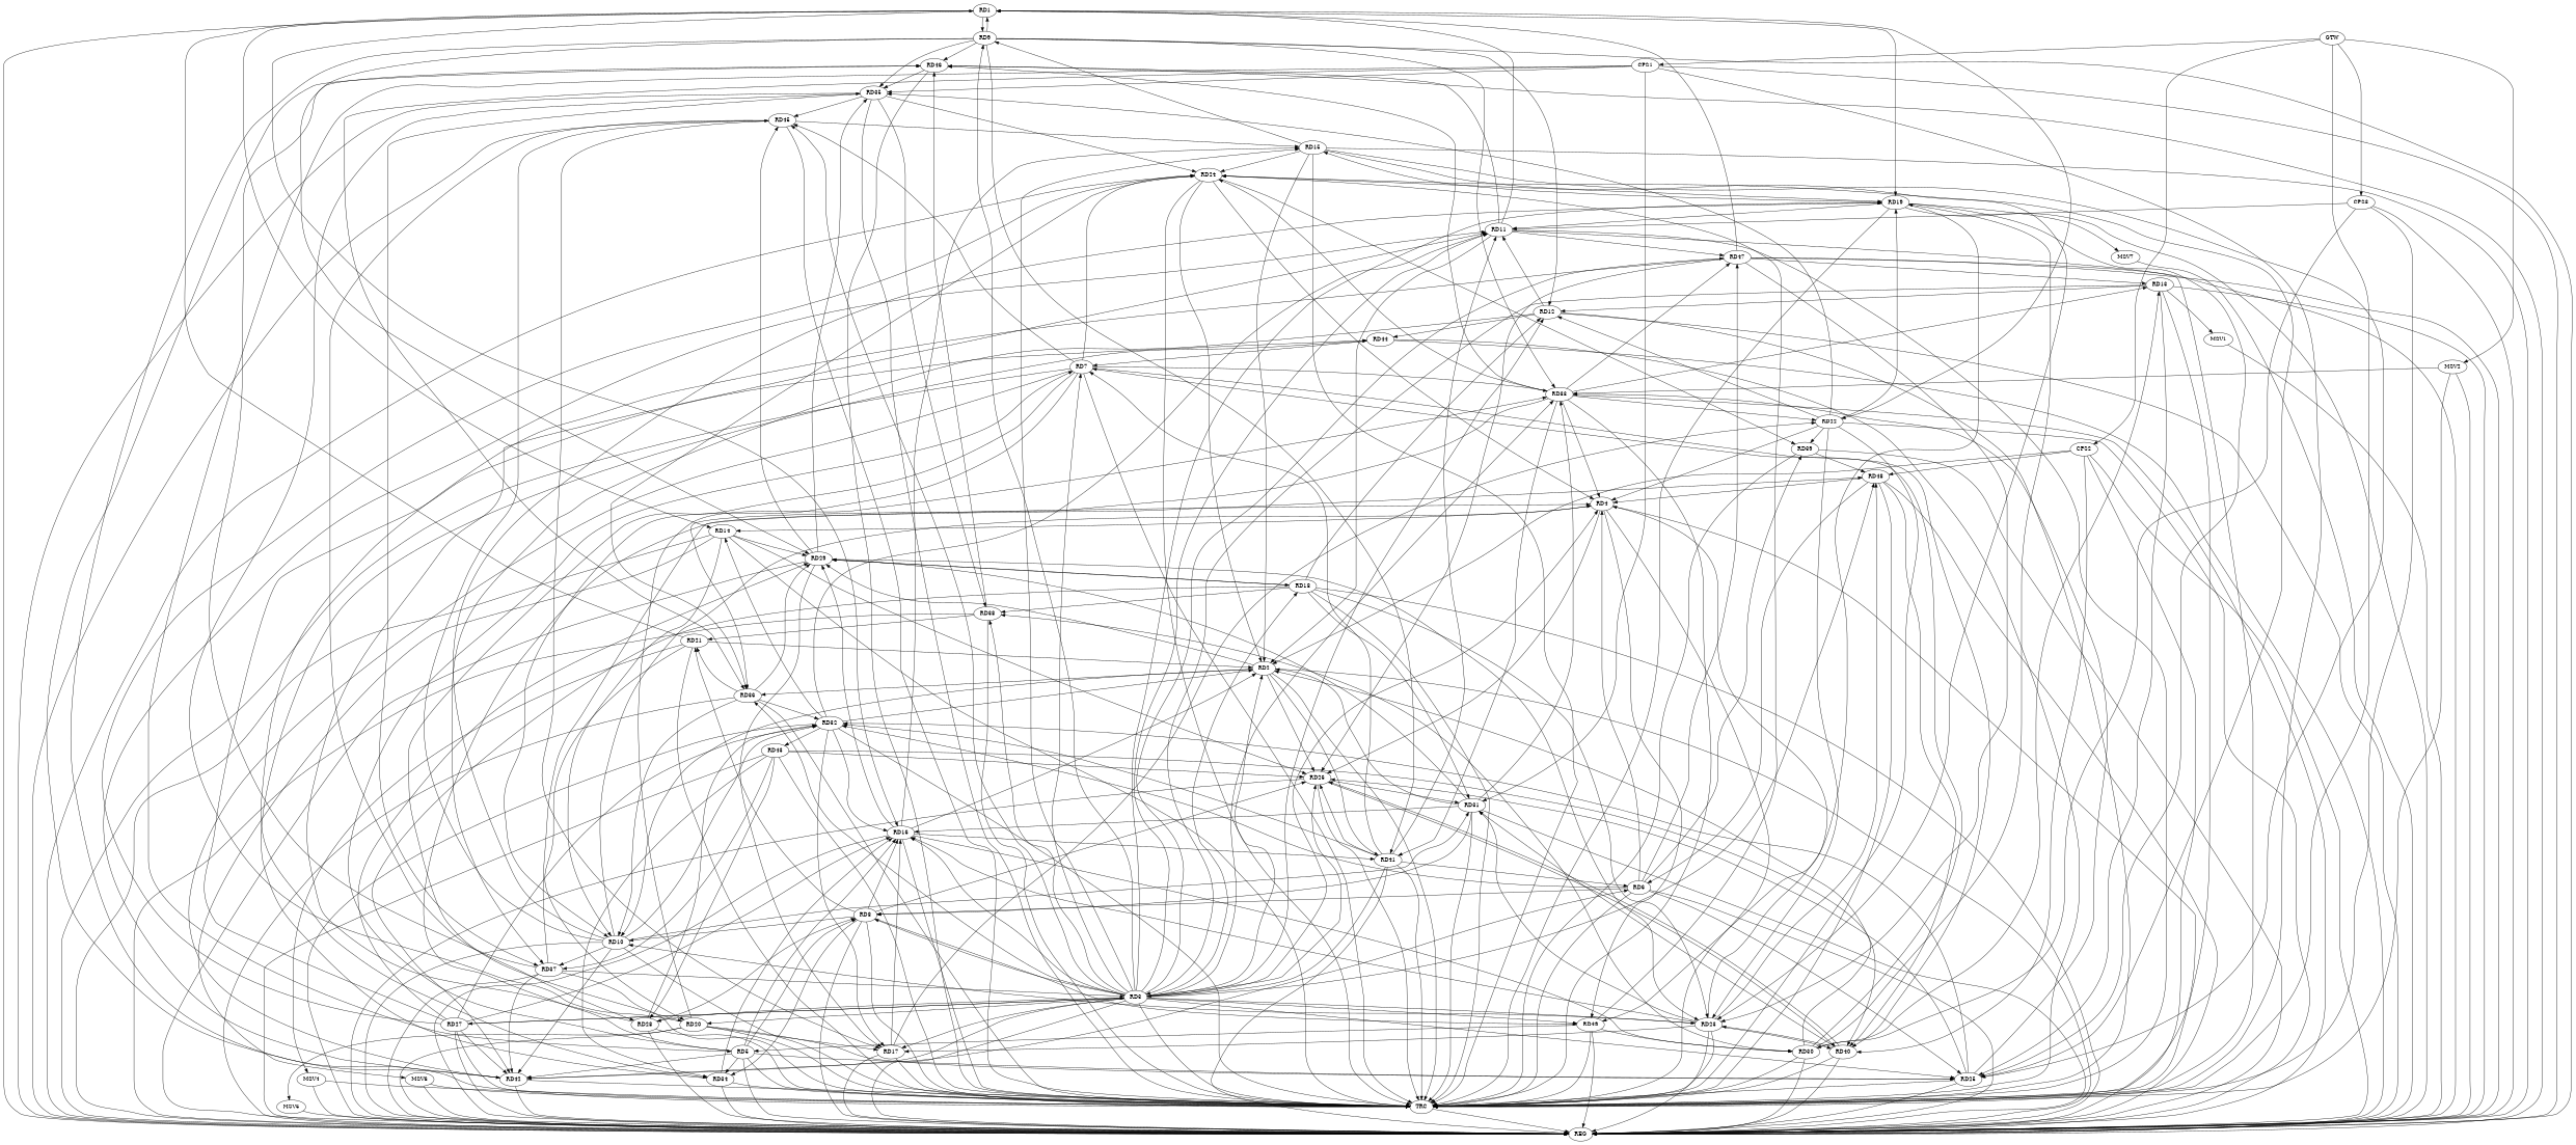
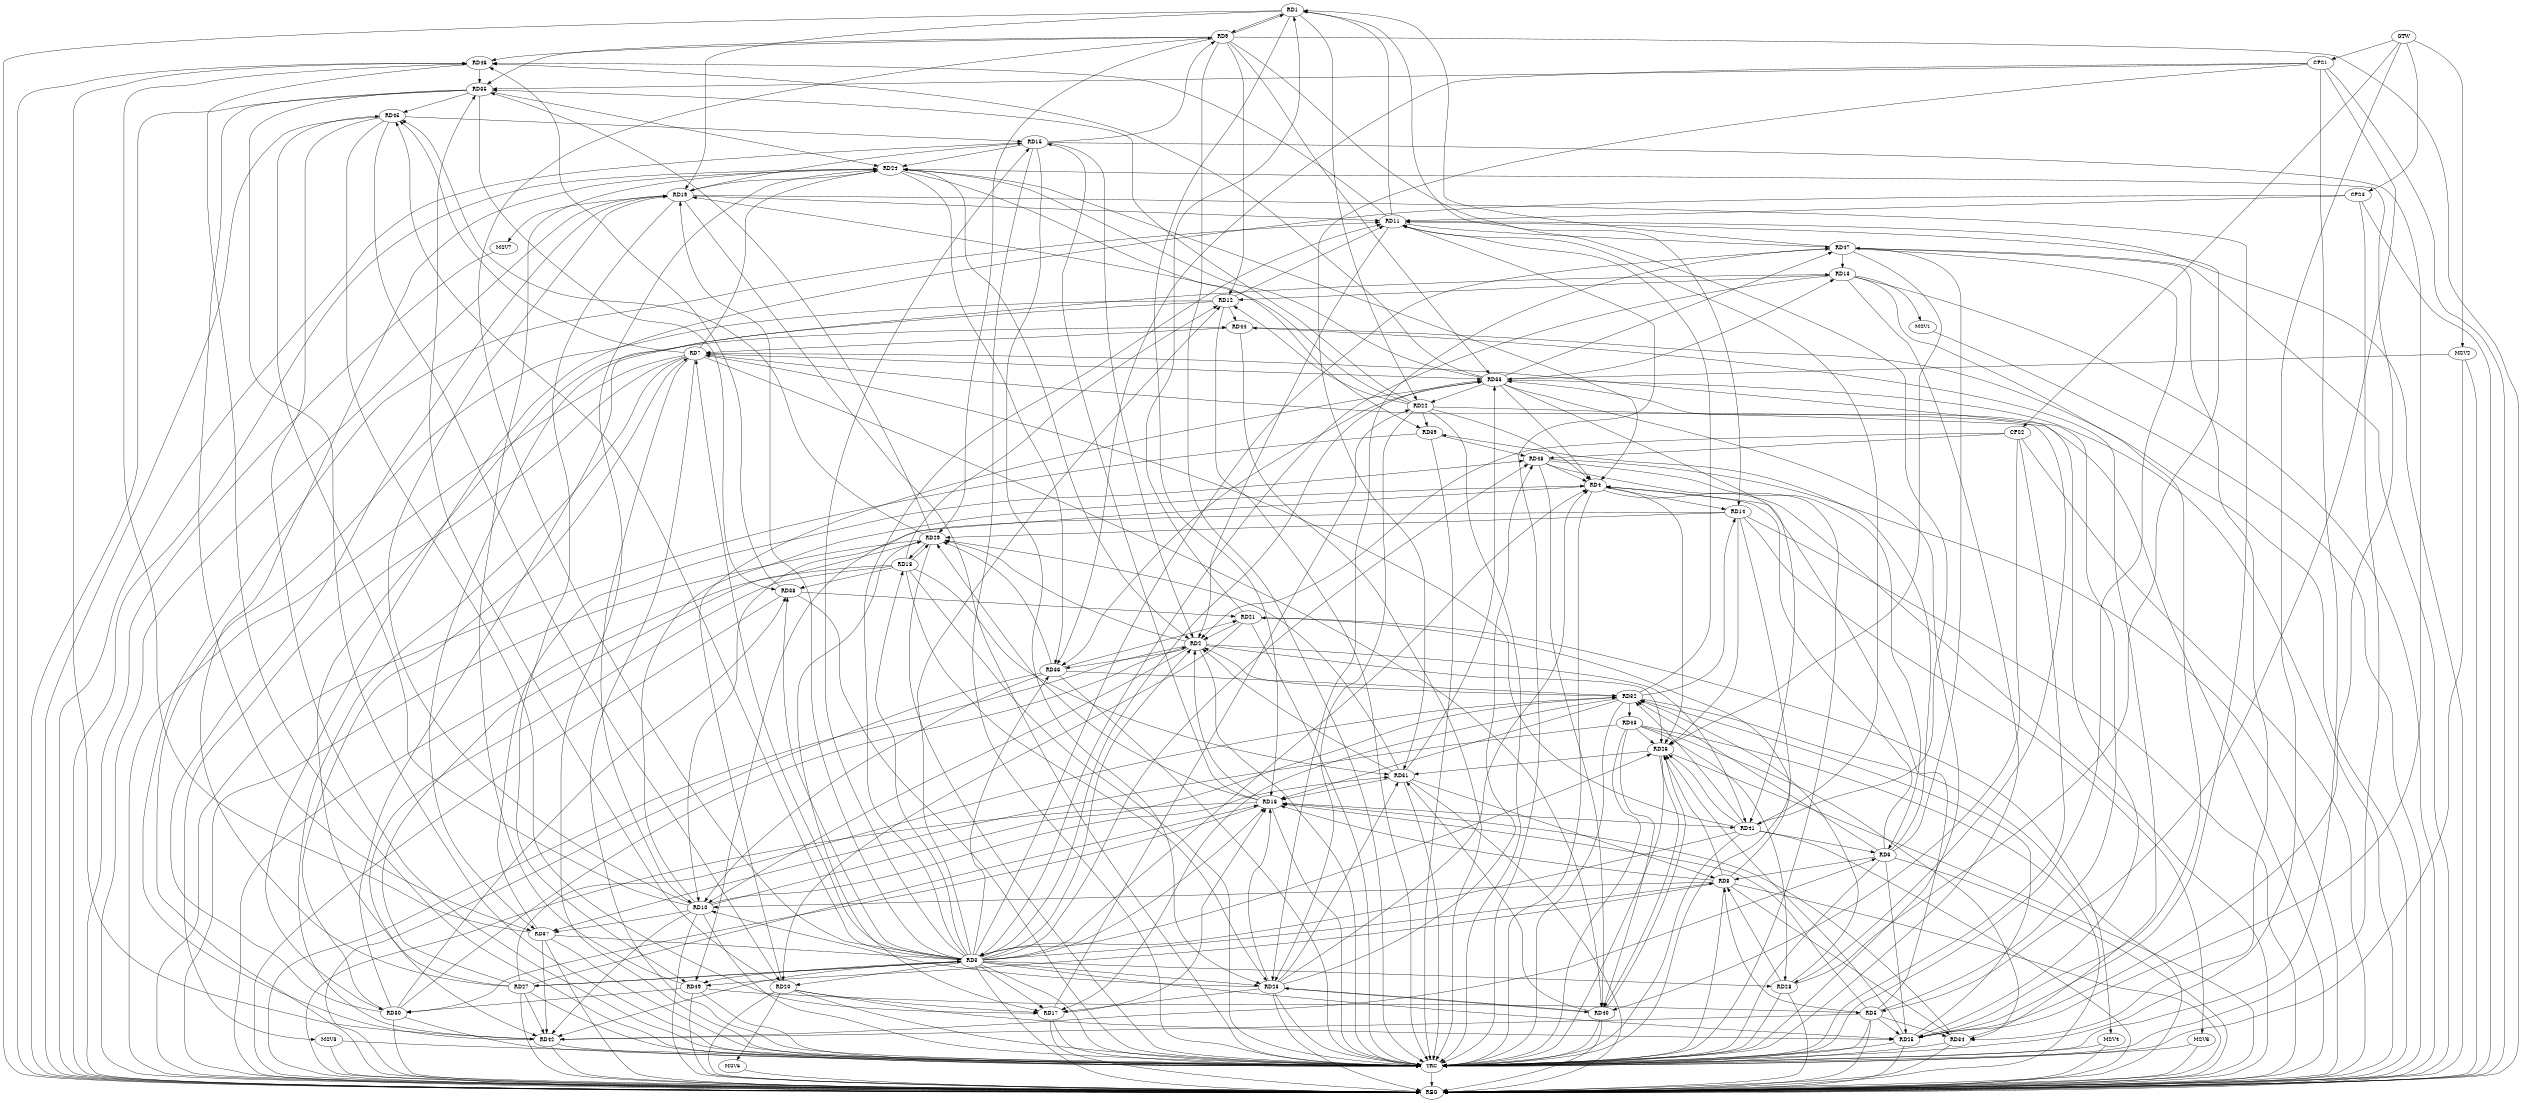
  strict digraph {
    n1 [label=RD1]
    n2 [label=RD9]
    n3 [label=RD14]
    n4 [label=RD16]
    n5 [label=RD19]
    n6 [label=RD22]
    n7 [label=REG]
    n8 [label=TRC]
    n9 [label=RD29]
    n10 [label=RD41]
    n11 [label=RD12]
    n12 [label=RD33]
    n13 [label=RD35]
    n14 [label=RD46]
    n15 [label=RD10]
    n16 [label=RD26]
    n17 [label=MSV6]
    n18 [label=RD2]
    n19 [label=RD15]
    n20 [label=RD30]
    n21 [label=RD11]
    n22 [label=RD25]
    n23 [label=RD49]
    n24 [label=MSV7]
    n25 [label=RD4]
    n26 [label=RD23]
    n27 [label=RD39]
    n28 [label=RD36]
    n29 [label=RD42]
    n30 [label=RD45]
    n31 [label=RD32]
    n32 [label=RD31]
    n33 [label=RD37]
    n34 [label=RD40]
    n35 [label=RD17]
    n36 [label=RD18]
    n37 [label=RD21]
    n38 [label=RD3]
    n39 [label=RD7]
    n40 [label=RD6]
    n41 [label=RD8]
    n42 [label=RD20]
    n43 [label=RD27]
    n44 [label=RD28]
    n45 [label=RD38]
    n46 [label=RD47]
    n47 [label=RD48]
    n48 [label=RD24]
+   n49 [label=MSV3]
    n50 [label=RD34]
    n51 [label=RD44]
    n52 [label=MSV5]
    n53 [label=RD13]
    n54 [label=RD5]
    n55 [label=RD43]
    n56 [label=MSV4]
    n57 [label=MSV1]
    n58 [label=CPS1]
    n59 [label=CPS2]
    n60 [label=CPS3]
    n61 [label=GTW]
    n62 [label=MSV2]
    n1 -> n2
    n1 -> n3
    n1 -> n4
    n1 -> n5
    n1 -> n6
    n1 -> n7
    n2 -> n1
    n2 -> n7
    n2 -> n8
    n2 -> n9
    n2 -> n10
    n2 -> n11
    n2 -> n12
    n2 -> n13
    n2 -> n14
    n3 -> n7
    n3 -> n8
    n3 -> n9
    n3 -> n15
    n3 -> n16
    n3 -> n17
    n4 -> n7
    n4 -> n8
    n4 -> n9
    n4 -> n10
    n4 -> n18
    n4 -> n19
    n4 -> n20
    n5 -> n7
    n5 -> n8
    n5 -> n19
    n5 -> n21
    n5 -> n22
    n5 -> n23
    n5 -> n24
    n6 -> n5
    n6 -> n7
    n6 -> n8
    n6 -> n11
    n6 -> n13
    n6 -> n25
    n6 -> n26
    n6 -> n27
    n8 -> n7
    n9 -> n7
-   n9 -> n26
+   n9 -> n8
    n9 -> n13
    n9 -> n30
    n9 -> n35
    n9 -> n36
    n10 -> n7
    n10 -> n8
    n10 -> n16
    n10 -> n21
    n10 -> n31
    n10 -> n38
    n10 -> n39
    n10 -> n40
    n11 -> n7
    n11 -> n8
    n11 -> n21
    n11 -> n33
    n11 -> n51
    n12 -> n6
    n12 -> n7
    n12 -> n8
    n12 -> n10
    n12 -> n14
    n12 -> n25
    n12 -> n28
    n12 -> n46
    n12 -> n48
    n12 -> n53
    n13 -> n7
    n13 -> n8
    n13 -> n30
    n13 -> n33
    n13 -> n45
    n13 -> n48
    n14 -> n7
    n14 -> n8
    n14 -> n13
    n15 -> n5
    n15 -> n7
    n15 -> n8
    n15 -> n25
    n15 -> n29
    n15 -> n30
    n15 -> n31
    n15 -> n32
    n15 -> n33
    n16 -> n7
    n16 -> n8
    n16 -> n32
    n16 -> n34
    n17 -> n7
    n17 -> n8
    n18 -> n7
    n18 -> n8
    n18 -> n9
    n18 -> n10
    n18 -> n15
    n18 -> n16
    n18 -> n28
    n19 -> n2
    n19 -> n7
    n19 -> n8
    n19 -> n18
    n19 -> n22
    n19 -> n26
    n19 -> n48
    n20 -> n5
    n20 -> n7
    n20 -> n8
    n20 -> n18
    n20 -> n39
    n20 -> n45
    n20 -> n53
    n21 -> n1
    n21 -> n7
    n21 -> n8
    n21 -> n14
    n21 -> n18
    n21 -> n46
    n22 -> n7
    n22 -> n8
    n22 -> n12
    n22 -> n16
    n22 -> n31
    n22 -> n48
    n23 -> n7
    n23 -> n8
    n23 -> n20
    n23 -> n48
    n23 -> n54
    n24 -> n7
    n25 -> n3
    n25 -> n7
    n25 -> n8
    n25 -> n16
    n25 -> n23
    n26 -> n4
    n26 -> n7
    n26 -> n8
    n26 -> n15
    n26 -> n25
    n26 -> n32
    n26 -> n34
    n26 -> n35
    n26 -> n47
    n27 -> n7
    n27 -> n8
    n27 -> n47
    n28 -> n7
    n28 -> n8
    n28 -> n9
    n28 -> n15
    n28 -> n31
    n28 -> n37
    n29 -> n7
    n29 -> n8
    n29 -> n14
    n29 -> n21
    n29 -> n40
    n30 -> n7
    n30 -> n8
    n30 -> n19
    n30 -> n35
    n30 -> n42
    n31 -> n3
    n31 -> n4
    n31 -> n7
    n31 -> n8
    n31 -> n18
    n31 -> n21
    n31 -> n35
    n31 -> n55
    n32 -> n4
    n32 -> n7
    n32 -> n8
    n32 -> n9
    n32 -> n12
    n32 -> n18
    n32 -> n41
    n33 -> n7
    n33 -> n8
    n33 -> n14
    n33 -> n29
    n33 -> n38
    n33 -> n47
    n34 -> n7
    n34 -> n8
    n34 -> n16
    n34 -> n26
    n34 -> n32
    n35 -> n4
    n35 -> n6
    n35 -> n7
    n35 -> n8
    n36 -> n7
    n36 -> n8
    n36 -> n9
    n36 -> n11
    n36 -> n26
    n36 -> n29
    n36 -> n32
    n36 -> n45
    n37 -> n1
    n37 -> n8
    n37 -> n18
    n37 -> n42
    n37 -> n56
    n38 -> n2
    n38 -> n4
    n38 -> n5
    n38 -> n7
    n38 -> n8
    n38 -> n11
    n38 -> n12
    n38 -> n16
    n38 -> n18
    n38 -> n19
    n38 -> n21
    n38 -> n22
    n38 -> n23
    n38 -> n25
    n38 -> n26
    n38 -> n28
    n38 -> n29
    n38 -> n30
    n38 -> n35
    n38 -> n36
    n38 -> n39
    n38 -> n41
    n38 -> n42
    n38 -> n43
    n38 -> n44
    n38 -> n45
    n38 -> n46
    n38 -> n47
    n39 -> n7
    n39 -> n8
    n39 -> n12
    n39 -> n15
    n39 -> n29
    n39 -> n30
    n39 -> n34
    n39 -> n44
    n39 -> n48
+   n39 -> n49
    n40 -> n7
    n40 -> n8
    n40 -> n22
    n40 -> n25
    n40 -> n27
    n40 -> n31
    n40 -> n41
    n40 -> n46
    n41 -> n4
    n41 -> n7
    n41 -> n8
    n41 -> n15
    n41 -> n16
    n41 -> n23
    n41 -> n37
    n41 -> n50
    n42 -> n7
    n42 -> n8
    n42 -> n12
    n42 -> n13
    n42 -> n22
    n42 -> n35
    n42 -> n52
    n43 -> n4
    n43 -> n7
    n43 -> n8
    n43 -> n9
    n43 -> n29
    n43 -> n31
    n43 -> n38
    n43 -> n48
    n43 -> n51
    n44 -> n7
    n44 -> n8
    n44 -> n21
    n44 -> n31
    n44 -> n41
    n45 -> n7
    n45 -> n8
    n45 -> n14
    n45 -> n37
    n46 -> n1
    n46 -> n7
    n46 -> n8
    n46 -> n16
    n46 -> n26
    n46 -> n50
    n46 -> n53
    n47 -> n7
    n47 -> n8
    n47 -> n25
    n47 -> n34
    n47 -> n40
    n48 -> n5
    n48 -> n7
    n48 -> n8
    n48 -> n18
    n48 -> n25
    n48 -> n27
    n48 -> n28
+   n49 -> n7
+   n49 -> n8
    n50 -> n4
    n50 -> n7
    n50 -> n8
    n50 -> n51
    n51 -> n7
    n51 -> n8
    n51 -> n39
    n52 -> n7
    n53 -> n7
    n53 -> n8
    n53 -> n11
    n53 -> n22
    n53 -> n38
    n53 -> n57
    n54 -> n4
    n54 -> n7
    n54 -> n8
    n54 -> n22
    n54 -> n25
    n54 -> n29
    n54 -> n39
    n54 -> n41
    n54 -> n50
    n55 -> n7
    n55 -> n8
    n55 -> n16
    n55 -> n33
    n55 -> n34
    n55 -> n44
    n55 -> n50
    n56 -> n7
    n56 -> n8
    n57 -> n7
    n58 -> n7
    n58 -> n8
    n58 -> n13
    n58 -> n28
    n58 -> n32
    n58 -> n54
    n59 -> n7
    n59 -> n8
    n59 -> n18
    n59 -> n34
    n59 -> n47
    n60 -> n7
    n60 -> n8
    n60 -> n20
    n60 -> n21
    n61 -> n8
    n61 -> n58
    n61 -> n59
    n61 -> n60
    n61 -> n62
    n62 -> n7
    n62 -> n8
    n62 -> n12
  }
